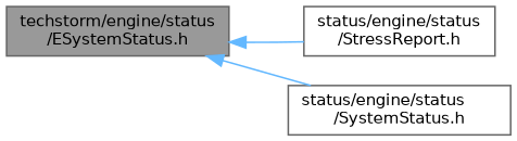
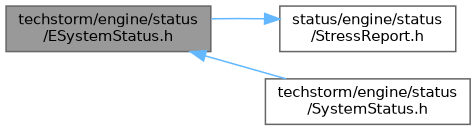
  digraph {
    rankdir=LR
    node [color=grey40 fillcolor=white fontname=Helvetica fontsize=10 shape=box style=filled]
    edge [color=steelblue1 dir=back fontname=Helvetica fontsize=10 labelfontname=Helvetica labelfontsize=10 style=solid]
    n1 [color=gray40 fillcolor=grey60 fontcolor=black height=0.2 label="techstorm/engine/status\l/ESystemStatus.h" width=0.4]
    n2 [height=0.2 label="status/engine/status\l/StressReport.h" width=0.4]
-   n3 [height=0.2 label="status/engine/status\l/SystemStatus.h" width=0.4]
-   n1 -> n2
+   n3 [height=0.2 label="techstorm/engine/status\l/SystemStatus.h" width=0.4]
+   n2 -> n1
    n1 -> n3
  }
